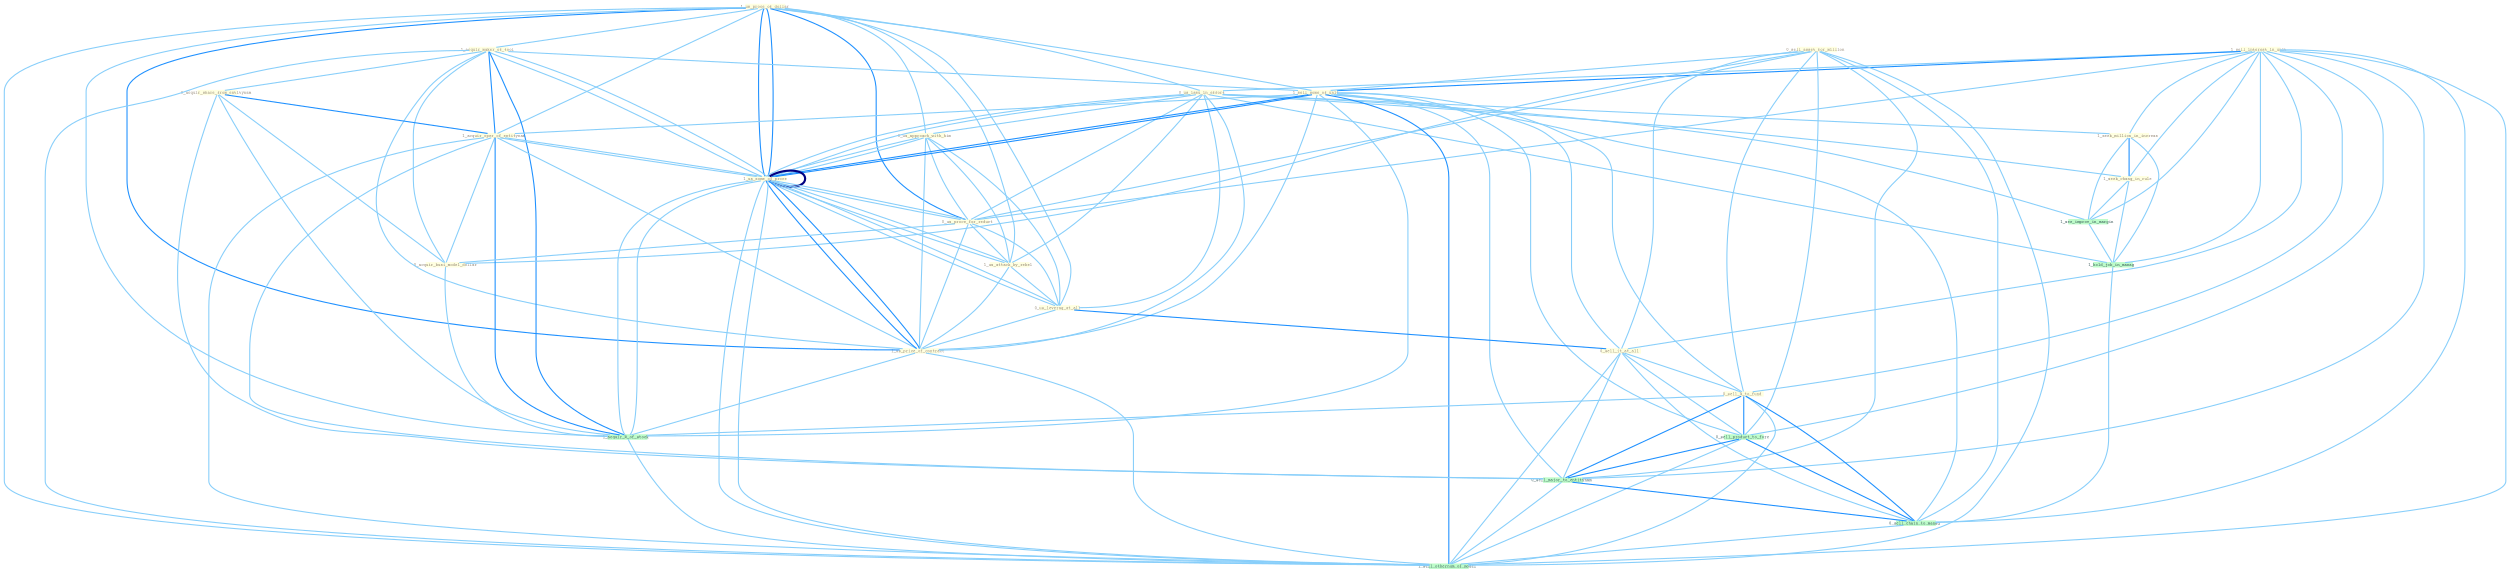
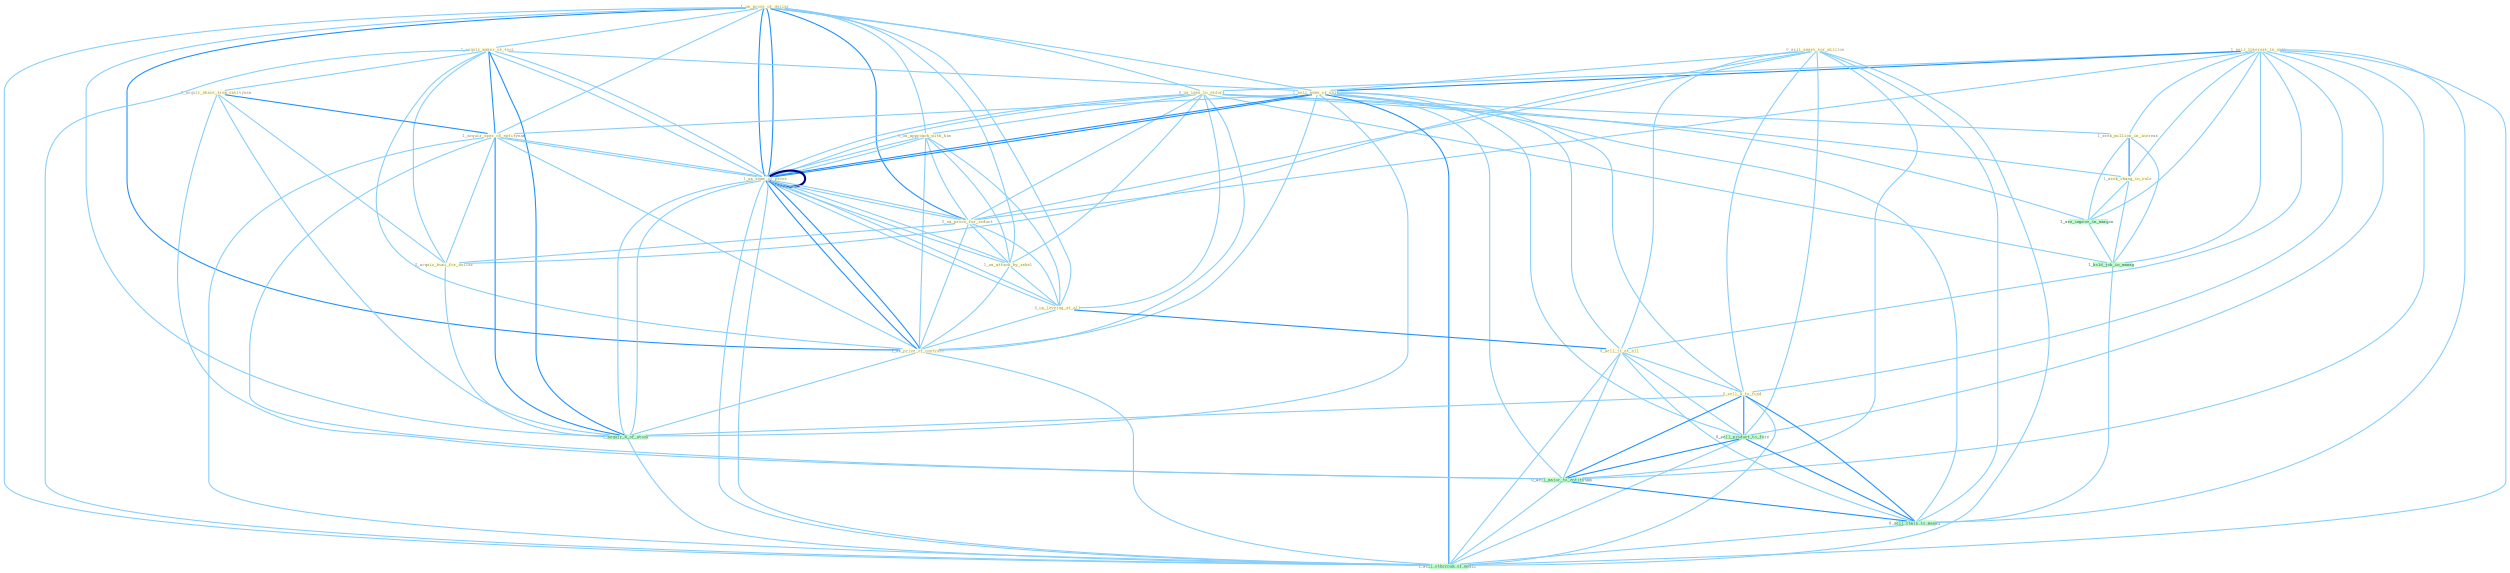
  graph {
    fontname="Courier Prime"
    node [color="#ffffe0" fixedsize=true fontcolor="#8b7d6b" fontname="Courier Prime" fontsize=4 shape=polygon style=filled]
    edge [color="#87cefa" fontname="Courier Prime" w=1]
    n1 [height=.06 label="1_us_proce_of_dollar" width=.5]
    "1_sell_interest_in_unit " [height=.06 width=.5]
    "0_us_issu_in_effort " [height=.06 width=.5]
    "1_acquir_maker_of_tool " [height=.06 width=.5]
    "0_sell_asset_for_million " [height=.06 width=.5]
    "0_us_approach_with_him " [height=.06 width=.5]
    "0_acquir_share_from_entitynam " [height=.06 width=.5]
    "1_sell_some_of_unit " [height=.06 width=.5]
    "1_seek_million_in_increas " [height=.06 width=.5]
    "1_acquir_oper_of_entitynam " [height=.06 width=.5]
    "1_us_some_of_proce " [height=.06 width=.5]
    "0_us_proce_for_reduct " [height=.06 width=.5]
    "1_us_attack_by_rebel " [height=.06 width=.5]
    "0_us_leverag_at_all " [height=.06 width=.5]
    "1_seek_chang_in_rule " [height=.06 width=.5]
-   "0_acquir_busi_for_dollar " [height=.06 width=.5 label="0_acquir_busi_model_dollar"]
+   "0_acquir_busi_for_dollar " [height=.06 width=.5]
    "1_us_price_of_contract " [height=.06 width=.5]
    "0_sell_it_at_all " [height=.06 width=.5]
    "0_sell_%_to_fund " [height=.06 width=.5]
    "1_acquir_%_of_stock " [color="#BDFCC9" fontcolor="#2f4f4f" height=.06 width=.5]
    "1_sell_othernum_of_model " [color="#BDFCC9" fontcolor="#2f4f4f" height=.06 width=.5]
    "1_see_improv_in_margin " [color="#BDFCC9" fontcolor="#2f4f4f" height=.06 width=.5]
    "1_hold_job_in_manag " [color="#BDFCC9" fontcolor="#2f4f4f" height=.06 width=.5]
    "0_sell_product_to_forc " [color="#BDFCC9" fontcolor="#2f4f4f" height=.06 width=.5]
    "0_sell_major_to_entitynam " [color="#BDFCC9" fontcolor="#2f4f4f" height=.06 width=.5]
    "0_sell_chain_to_manag " [color="#BDFCC9" fontcolor="#2f4f4f" height=.06 width=.5]
    subgraph sub_1 {
      n1
      "1_sell_interest_in_unit "
      "0_us_issu_in_effort "
      "1_acquir_maker_of_tool "
      "0_sell_asset_for_million "
      "0_us_approach_with_him "
      "0_acquir_share_from_entitynam "
      "1_sell_some_of_unit "
      "1_seek_million_in_increas "
      "1_acquir_oper_of_entitynam "
      "1_us_some_of_proce "
      "0_us_proce_for_reduct "
      "1_us_attack_by_rebel "
      "0_us_leverag_at_all "
      "1_seek_chang_in_rule "
      "0_acquir_busi_for_dollar "
      "1_us_price_of_contract "
      "0_sell_it_at_all "
      "0_sell_%_to_fund "
    }
    subgraph sub_2 {
    }
    n1 -- "0_us_issu_in_effort "
    n1 -- "1_acquir_maker_of_tool "
    n1 -- "0_us_approach_with_him "
    n1 -- "1_sell_some_of_unit "
    n1 -- "1_acquir_oper_of_entitynam "
    n1 -- "1_us_some_of_proce " [color="#1e90ff" w=2]
    n1 -- "1_us_some_of_proce " [color="#1e90ff" w=2]
    n1 -- "0_us_proce_for_reduct " [color="#1e90ff" w=2]
    n1 -- "1_us_attack_by_rebel "
    n1 -- "0_us_leverag_at_all "
    n1 -- "1_us_price_of_contract " [color="#1e90ff" w=2]
    n1 -- "1_acquir_%_of_stock "
    n1 -- "1_sell_othernum_of_model "
    "1_sell_interest_in_unit " -- "0_us_issu_in_effort "
    "1_sell_interest_in_unit " -- "1_sell_some_of_unit " [color="#1e90ff" w=2]
    "1_sell_interest_in_unit " -- "1_seek_million_in_increas "
    "1_sell_interest_in_unit " -- "0_us_proce_for_reduct "
    "1_sell_interest_in_unit " -- "1_seek_chang_in_rule "
    "1_sell_interest_in_unit " -- "0_sell_it_at_all "
    "1_sell_interest_in_unit " -- "0_sell_%_to_fund "
    "1_sell_interest_in_unit " -- "1_sell_othernum_of_model "
    "1_sell_interest_in_unit " -- "1_see_improv_in_margin "
    "1_sell_interest_in_unit " -- "1_hold_job_in_manag "
    "1_sell_interest_in_unit " -- "0_sell_product_to_forc "
    "1_sell_interest_in_unit " -- "0_sell_major_to_entitynam "
    "1_sell_interest_in_unit " -- "0_sell_chain_to_manag "
    "0_us_issu_in_effort " -- "0_us_approach_with_him "
    "0_us_issu_in_effort " -- "1_seek_million_in_increas "
    "0_us_issu_in_effort " -- "1_us_some_of_proce "
    "0_us_issu_in_effort " -- "1_us_some_of_proce "
    "0_us_issu_in_effort " -- "0_us_proce_for_reduct "
    "0_us_issu_in_effort " -- "1_us_attack_by_rebel "
    "0_us_issu_in_effort " -- "0_us_leverag_at_all "
    "0_us_issu_in_effort " -- "1_seek_chang_in_rule "
    "0_us_issu_in_effort " -- "1_us_price_of_contract "
    "0_us_issu_in_effort " -- "1_see_improv_in_margin "
    "0_us_issu_in_effort " -- "1_hold_job_in_manag "
    "1_acquir_maker_of_tool " -- "0_acquir_share_from_entitynam "
    "1_acquir_maker_of_tool " -- "1_sell_some_of_unit "
    "1_acquir_maker_of_tool " -- "1_acquir_oper_of_entitynam " [color="#1e90ff" w=2]
    "1_acquir_maker_of_tool " -- "1_us_some_of_proce "
    "1_acquir_maker_of_tool " -- "1_us_some_of_proce "
    "1_acquir_maker_of_tool " -- "0_acquir_busi_for_dollar "
    "1_acquir_maker_of_tool " -- "1_us_price_of_contract "
    "1_acquir_maker_of_tool " -- "1_acquir_%_of_stock " [color="#1e90ff" w=2]
    "1_acquir_maker_of_tool " -- "1_sell_othernum_of_model "
    "0_sell_asset_for_million " -- "1_sell_some_of_unit "
    "0_sell_asset_for_million " -- "0_us_proce_for_reduct "
    "0_sell_asset_for_million " -- "0_acquir_busi_for_dollar "
    "0_sell_asset_for_million " -- "0_sell_it_at_all "
    "0_sell_asset_for_million " -- "0_sell_%_to_fund "
    "0_sell_asset_for_million " -- "1_sell_othernum_of_model "
    "0_sell_asset_for_million " -- "0_sell_product_to_forc "
    "0_sell_asset_for_million " -- "0_sell_major_to_entitynam "
    "0_sell_asset_for_million " -- "0_sell_chain_to_manag "
    "0_us_approach_with_him " -- "1_us_some_of_proce "
    "0_us_approach_with_him " -- "1_us_some_of_proce "
    "0_us_approach_with_him " -- "0_us_proce_for_reduct "
    "0_us_approach_with_him " -- "1_us_attack_by_rebel "
    "0_us_approach_with_him " -- "0_us_leverag_at_all "
    "0_us_approach_with_him " -- "1_us_price_of_contract "
    "0_acquir_share_from_entitynam " -- "1_acquir_oper_of_entitynam " [color="#1e90ff" w=2]
    "0_acquir_share_from_entitynam " -- "0_acquir_busi_for_dollar "
    "0_acquir_share_from_entitynam " -- "1_acquir_%_of_stock "
    "0_acquir_share_from_entitynam " -- "0_sell_major_to_entitynam "
    "1_sell_some_of_unit " -- "1_acquir_oper_of_entitynam "
    "1_sell_some_of_unit " -- "1_us_some_of_proce " [color="#1e90ff" w=2]
    "1_sell_some_of_unit " -- "1_us_some_of_proce " [color="#1e90ff" w=2]
    "1_sell_some_of_unit " -- "1_us_price_of_contract "
    "1_sell_some_of_unit " -- "0_sell_it_at_all "
    "1_sell_some_of_unit " -- "0_sell_%_to_fund "
    "1_sell_some_of_unit " -- "1_acquir_%_of_stock "
    "1_sell_some_of_unit " -- "1_sell_othernum_of_model " [color="#1e90ff" w=2]
    "1_sell_some_of_unit " -- "0_sell_product_to_forc "
    "1_sell_some_of_unit " -- "0_sell_major_to_entitynam "
    "1_sell_some_of_unit " -- "0_sell_chain_to_manag "
    "1_seek_million_in_increas " -- "1_seek_chang_in_rule " [color="#1e90ff" w=2]
    "1_seek_million_in_increas " -- "1_see_improv_in_margin "
    "1_seek_million_in_increas " -- "1_hold_job_in_manag "
    "1_acquir_oper_of_entitynam " -- "1_us_some_of_proce "
    "1_acquir_oper_of_entitynam " -- "1_us_some_of_proce "
    "1_acquir_oper_of_entitynam " -- "0_acquir_busi_for_dollar "
    "1_acquir_oper_of_entitynam " -- "1_us_price_of_contract "
    "1_acquir_oper_of_entitynam " -- "1_acquir_%_of_stock " [color="#1e90ff" w=2]
    "1_acquir_oper_of_entitynam " -- "1_sell_othernum_of_model "
    "1_acquir_oper_of_entitynam " -- "0_sell_major_to_entitynam "
    "1_us_some_of_proce " -- "1_us_some_of_proce " [color="#000080" style=bold w=4]
    "1_us_some_of_proce " -- "0_us_proce_for_reduct "
    "1_us_some_of_proce " -- "1_us_attack_by_rebel "
    "1_us_some_of_proce " -- "0_us_leverag_at_all "
    "1_us_some_of_proce " -- "1_us_price_of_contract " [color="#1e90ff" w=2]
    "1_us_some_of_proce " -- "1_us_price_of_contract " [color="#1e90ff" w=2]
    "1_us_some_of_proce " -- "1_acquir_%_of_stock "
    "1_us_some_of_proce " -- "1_acquir_%_of_stock "
    "1_us_some_of_proce " -- "1_sell_othernum_of_model "
    "1_us_some_of_proce " -- "1_sell_othernum_of_model "
    "0_us_proce_for_reduct " -- "1_us_some_of_proce "
    "0_us_proce_for_reduct " -- "1_us_attack_by_rebel "
    "0_us_proce_for_reduct " -- "0_us_leverag_at_all "
    "0_us_proce_for_reduct " -- "0_acquir_busi_for_dollar "
    "0_us_proce_for_reduct " -- "1_us_price_of_contract "
    "1_us_attack_by_rebel " -- "1_us_some_of_proce "
    "1_us_attack_by_rebel " -- "0_us_leverag_at_all "
    "1_us_attack_by_rebel " -- "1_us_price_of_contract "
    "0_us_leverag_at_all " -- "1_us_some_of_proce "
    "0_us_leverag_at_all " -- "1_us_price_of_contract "
    "0_us_leverag_at_all " -- "0_sell_it_at_all " [color="#1e90ff" w=2]
    "1_seek_chang_in_rule " -- "1_see_improv_in_margin "
    "1_seek_chang_in_rule " -- "1_hold_job_in_manag "
    "0_acquir_busi_for_dollar " -- "1_acquir_%_of_stock "
    "1_us_price_of_contract " -- "1_acquir_%_of_stock "
    "1_us_price_of_contract " -- "1_sell_othernum_of_model "
    "0_sell_it_at_all " -- "0_sell_%_to_fund "
    "0_sell_it_at_all " -- "1_sell_othernum_of_model "
    "0_sell_it_at_all " -- "0_sell_product_to_forc "
    "0_sell_it_at_all " -- "0_sell_major_to_entitynam "
    "0_sell_it_at_all " -- "0_sell_chain_to_manag "
    "0_sell_%_to_fund " -- "1_acquir_%_of_stock "
    "0_sell_%_to_fund " -- "1_sell_othernum_of_model "
    "0_sell_%_to_fund " -- "0_sell_product_to_forc " [color="#1e90ff" w=2]
    "0_sell_%_to_fund " -- "0_sell_major_to_entitynam " [color="#1e90ff" w=2]
    "0_sell_%_to_fund " -- "0_sell_chain_to_manag " [color="#1e90ff" w=2]
    "1_acquir_%_of_stock " -- "1_sell_othernum_of_model "
    "1_see_improv_in_margin " -- "1_hold_job_in_manag "
    "1_hold_job_in_manag " -- "0_sell_chain_to_manag "
    "0_sell_product_to_forc " -- "1_sell_othernum_of_model "
    "0_sell_product_to_forc " -- "0_sell_major_to_entitynam " [color="#1e90ff" w=2]
    "0_sell_product_to_forc " -- "0_sell_chain_to_manag " [color="#1e90ff" w=2]
    "0_sell_major_to_entitynam " -- "1_sell_othernum_of_model "
    "0_sell_major_to_entitynam " -- "0_sell_chain_to_manag " [color="#1e90ff" w=2]
    "0_sell_chain_to_manag " -- "1_sell_othernum_of_model "
  }
